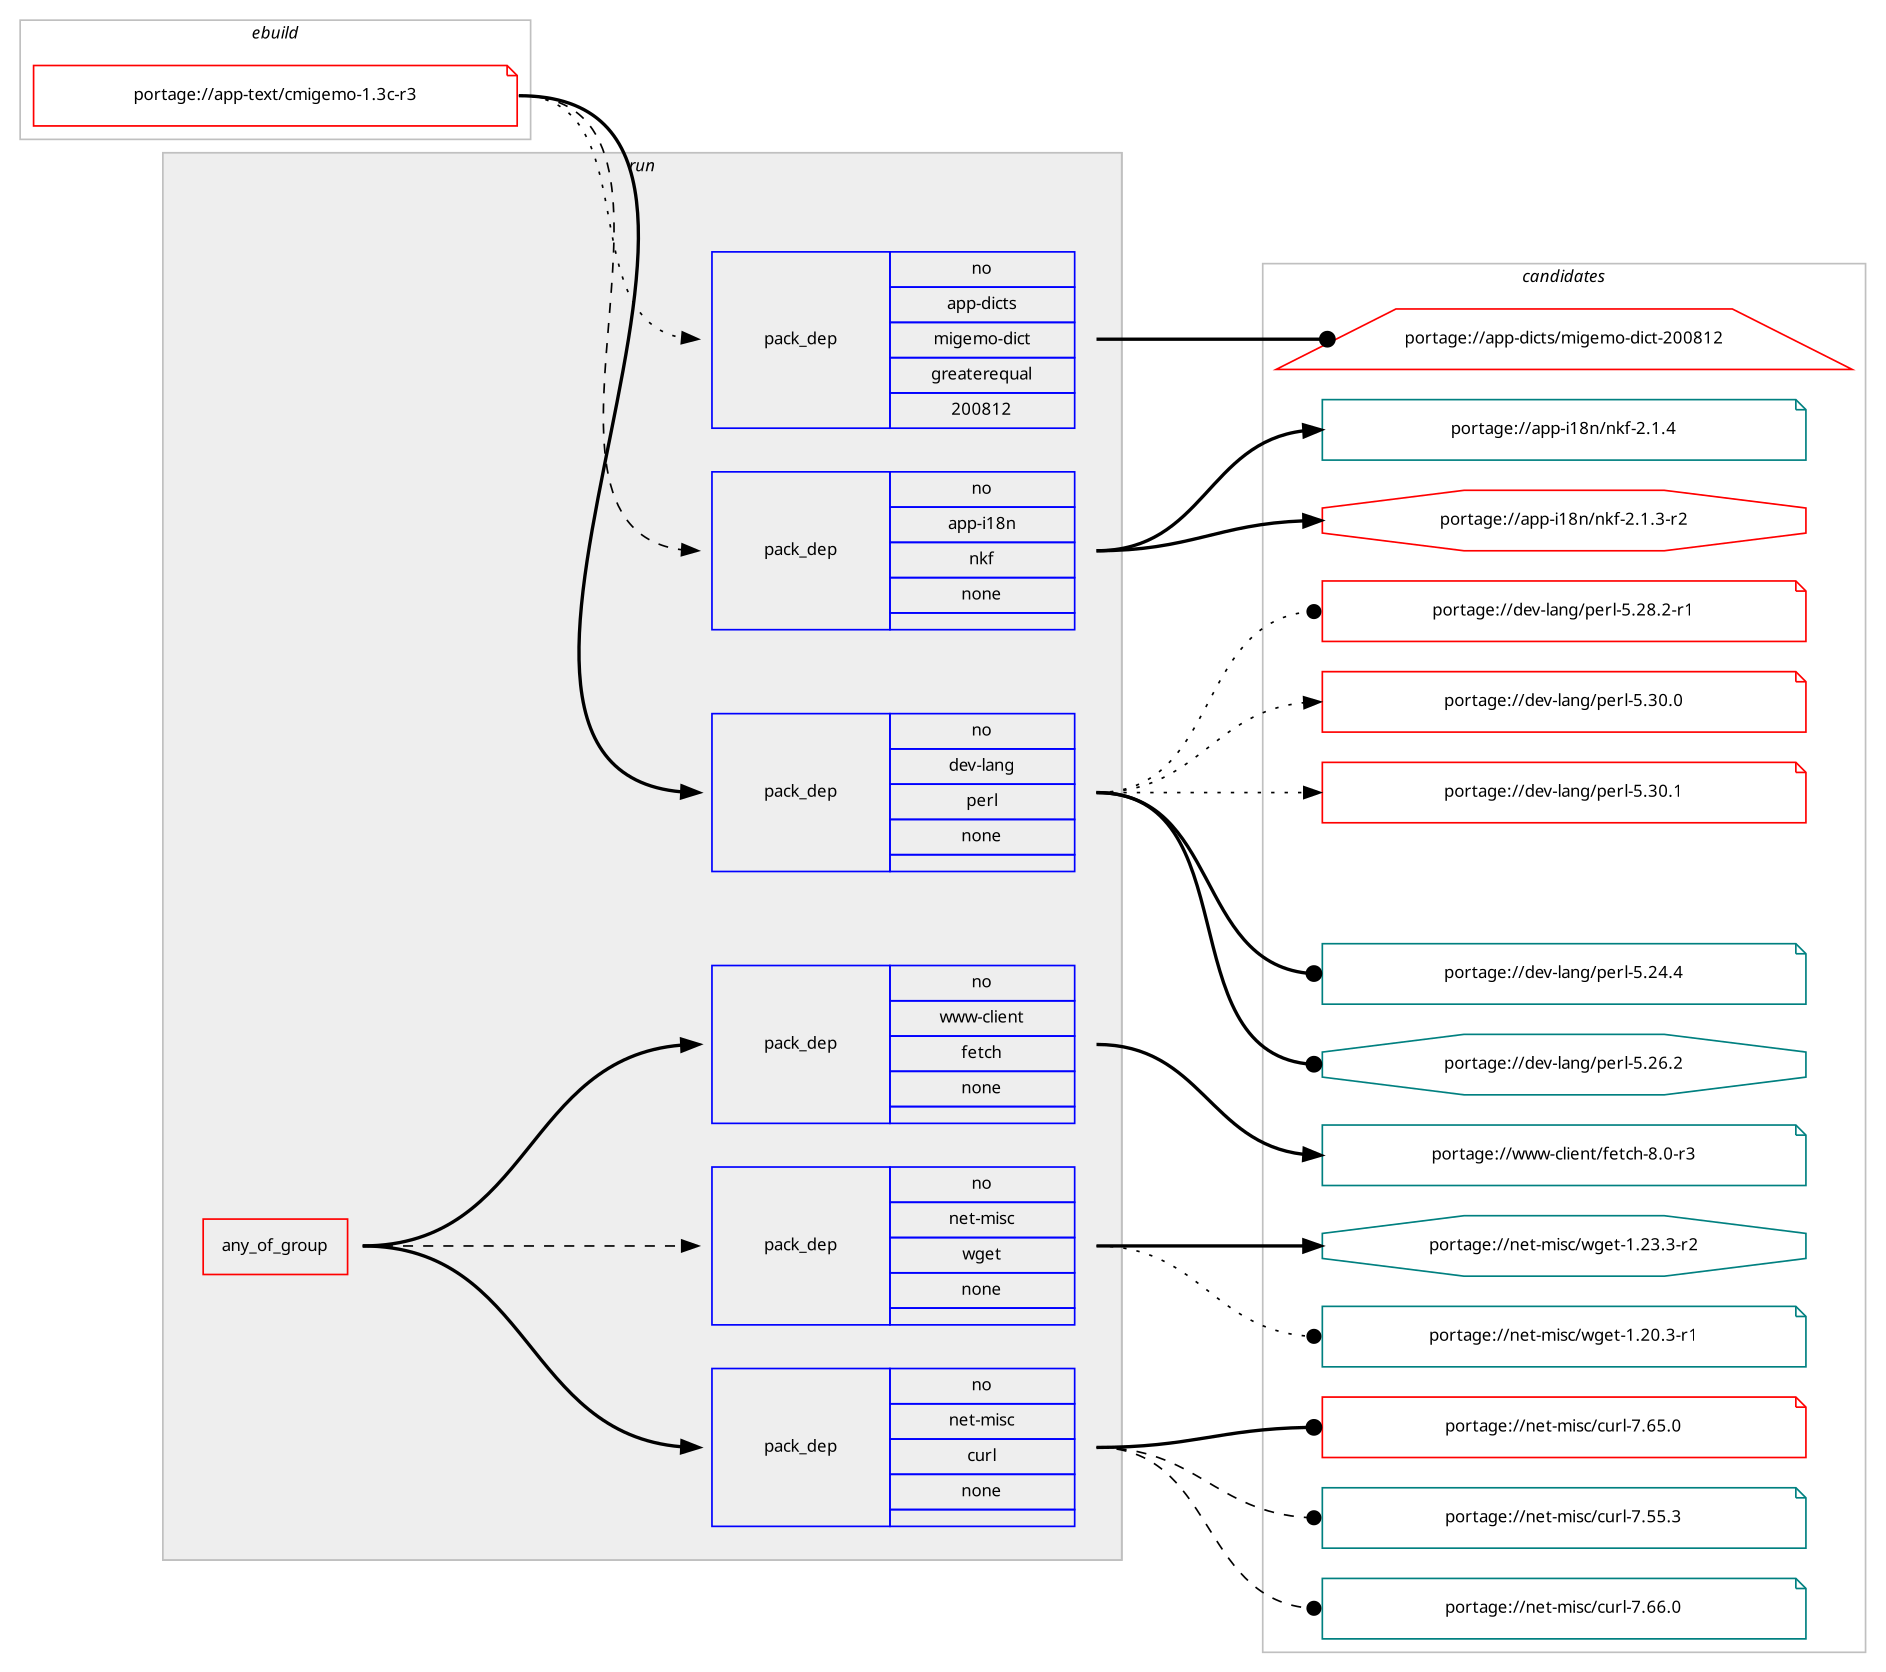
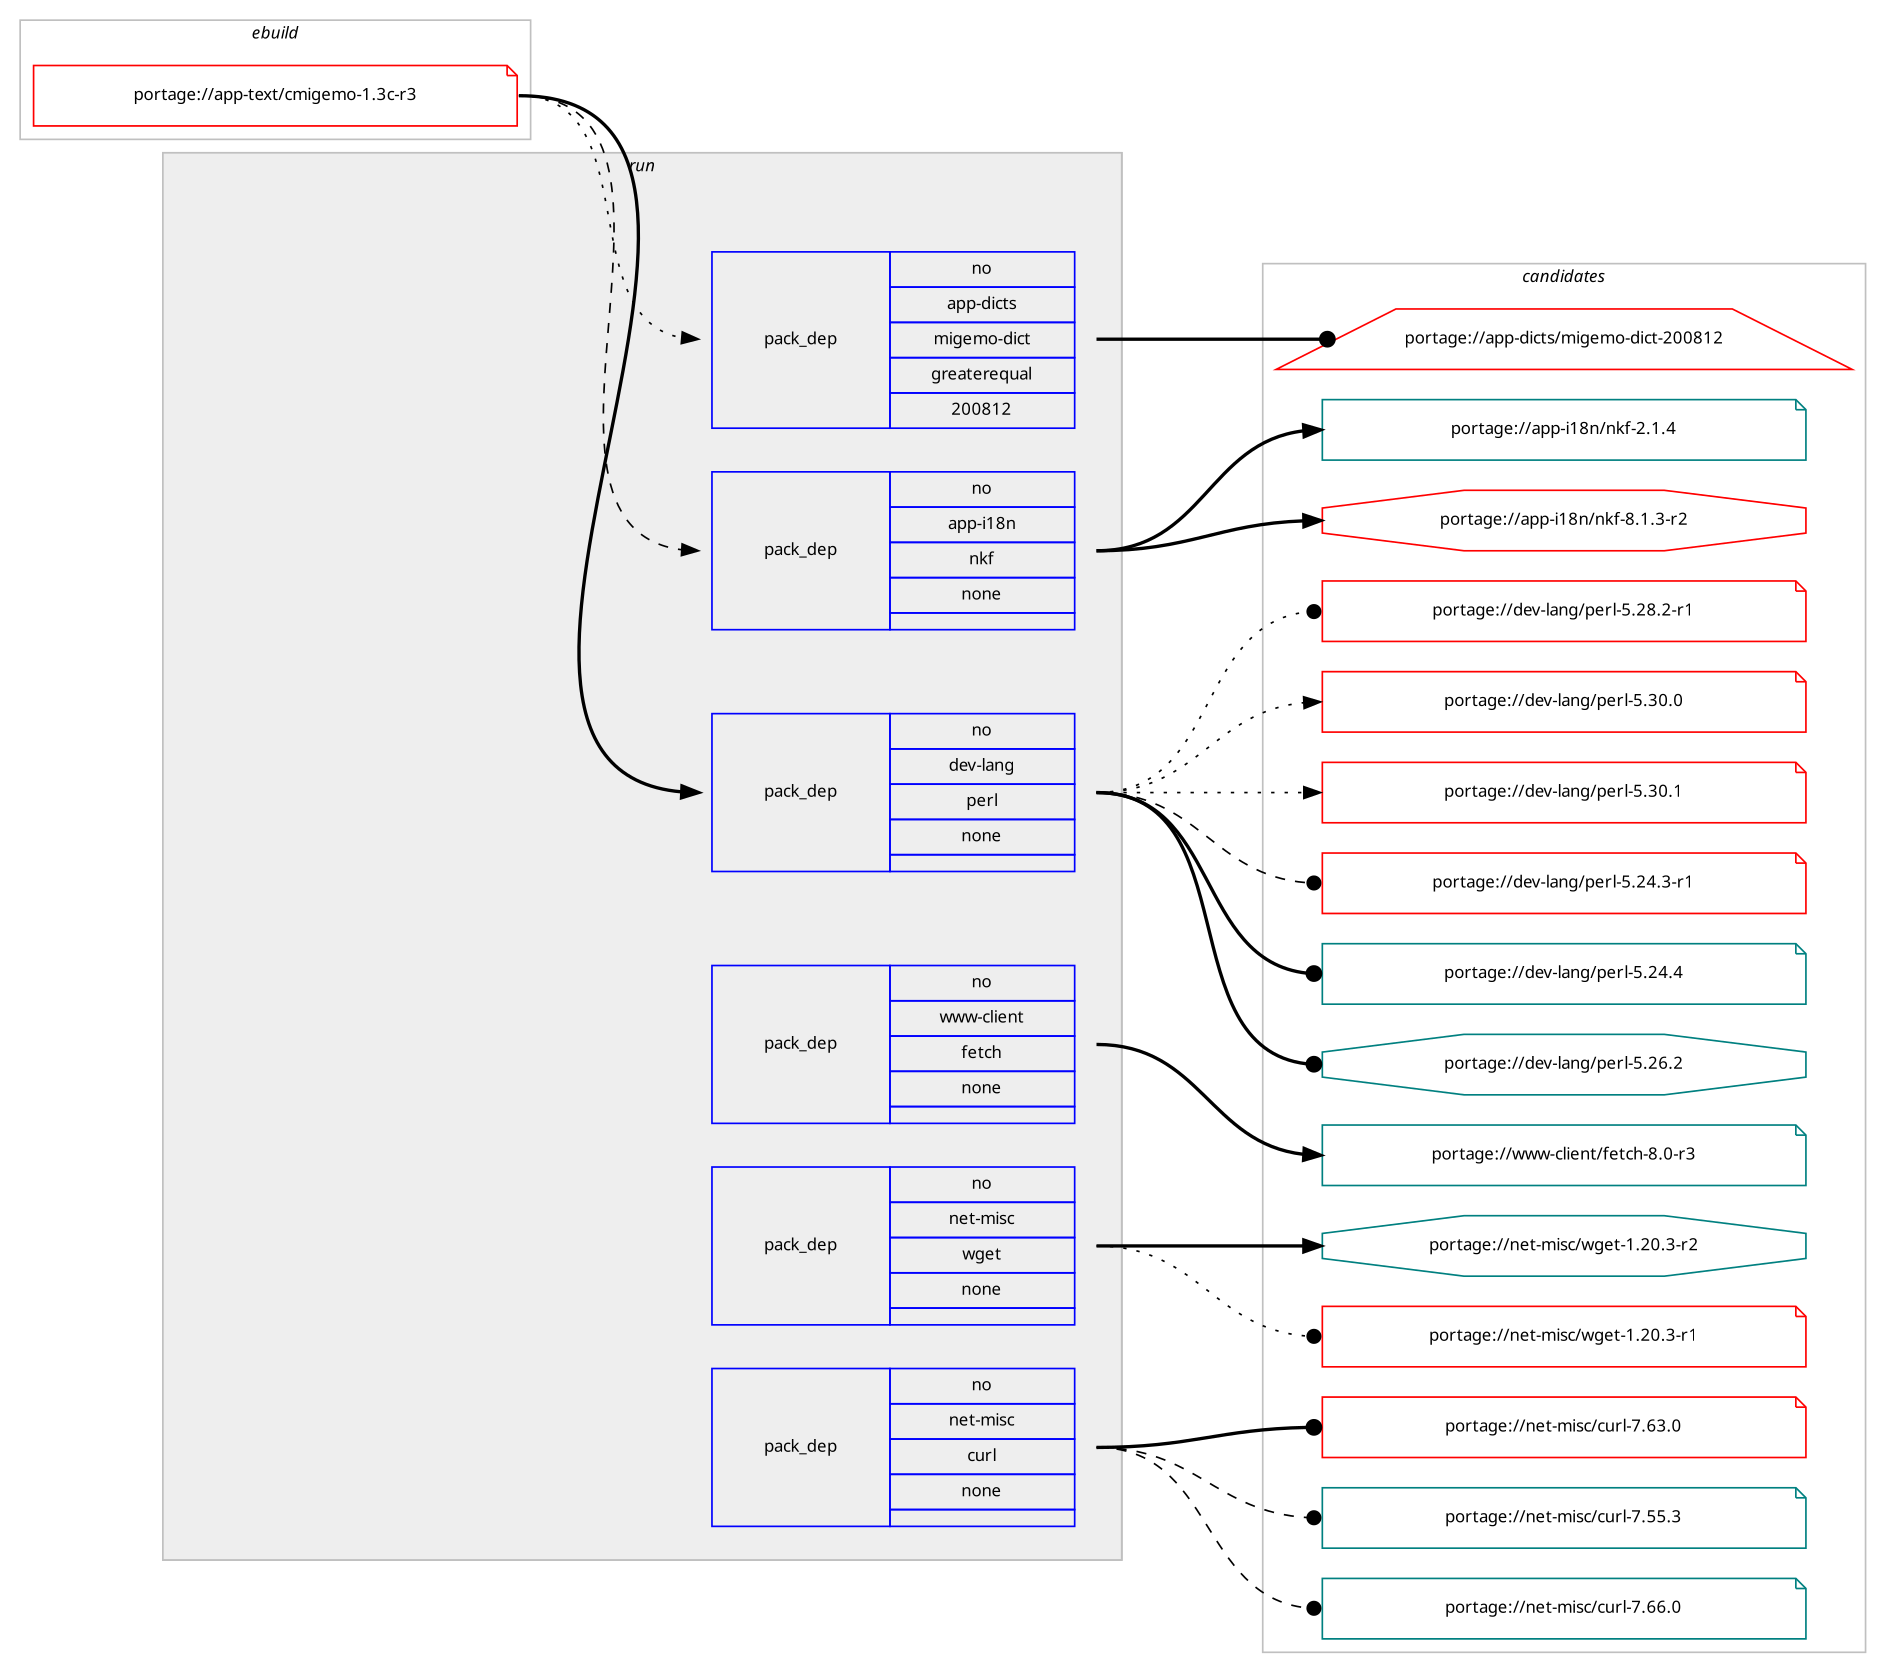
  digraph {
    compound=true
    concentrate=true
    fontname="Noto Sans"
    fontsize=10
    newrank=true
    rankdir=LR
    ranksep=1.5
    node [color=red fontname="Noto Sans" fontsize=10 shape=note]
    edge [arrowhead=normal fontname="Noto Sans" headport=w style=bold tailport=e weight=100]
    n1 [label="portage://app-text/cmigemo-1.3c-r3" width=4]
    n2 [color=blue label=<<TABLE BORDER="0" CELLBORDER="1" CELLSPACING="0" CELLPADDING="4" WIDTH="220"><TR><TD ROWSPAN="6" CELLPADDING="30">pack_dep</TD></TR><TR><TD WIDTH="110">no</TD></TR><TR><TD>net-misc</TD></TR><TR><TD>curl</TD></TR><TR><TD>none</TD></TR><TR><TD></TD></TR></TABLE>> shape=none]
    n3 [color=blue label=<<TABLE BORDER="0" CELLBORDER="1" CELLSPACING="0" CELLPADDING="4" WIDTH="220"><TR><TD ROWSPAN="6" CELLPADDING="30">pack_dep</TD></TR><TR><TD WIDTH="110">no</TD></TR><TR><TD>net-misc</TD></TR><TR><TD>wget</TD></TR><TR><TD>none</TD></TR><TR><TD></TD></TR></TABLE>> shape=none]
    n4 [color=blue label=<<TABLE BORDER="0" CELLBORDER="1" CELLSPACING="0" CELLPADDING="4" WIDTH="220"><TR><TD ROWSPAN="6" CELLPADDING="30">pack_dep</TD></TR><TR><TD WIDTH="110">no</TD></TR><TR><TD>www-client</TD></TR><TR><TD>fetch</TD></TR><TR><TD>none</TD></TR><TR><TD></TD></TR></TABLE>> shape=none]
-   n5 [label=<<TABLE BORDER="0" CELLBORDER="1" CELLSPACING="0" CELLPADDING="4"><TR><TD CELLPADDING="10">any_of_group</TD></TR></TABLE>> shape=none]
    n6 [color=blue label=<<TABLE BORDER="0" CELLBORDER="1" CELLSPACING="0" CELLPADDING="4" WIDTH="220"><TR><TD ROWSPAN="6" CELLPADDING="30">pack_dep</TD></TR><TR><TD WIDTH="110">no</TD></TR><TR><TD>app-dicts</TD></TR><TR><TD>migemo-dict</TD></TR><TR><TD>greaterequal</TD></TR><TR><TD>200812</TD></TR></TABLE>> shape=none]
    n7 [color=blue label=<<TABLE BORDER="0" CELLBORDER="1" CELLSPACING="0" CELLPADDING="4" WIDTH="220"><TR><TD ROWSPAN="6" CELLPADDING="30">pack_dep</TD></TR><TR><TD WIDTH="110">no</TD></TR><TR><TD>app-i18n</TD></TR><TR><TD>nkf</TD></TR><TR><TD>none</TD></TR><TR><TD></TD></TR></TABLE>> shape=none]
    n8 [color=blue label=<<TABLE BORDER="0" CELLBORDER="1" CELLSPACING="0" CELLPADDING="4" WIDTH="220"><TR><TD ROWSPAN="6" CELLPADDING="30">pack_dep</TD></TR><TR><TD WIDTH="110">no</TD></TR><TR><TD>dev-lang</TD></TR><TR><TD>perl</TD></TR><TR><TD>none</TD></TR><TR><TD></TD></TR></TABLE>> shape=none]
-   n9 [label="portage://net-misc/curl-7.65.0" width=4]
+   n9 [label="portage://net-misc/curl-7.63.0" width=4]
    n10 [color=teal label="portage://net-misc/curl-7.55.3" width=4]
    n11 [color=teal label="portage://net-misc/curl-7.66.0" width=4]
-   n12 [color=teal label="portage://net-misc/wget-1.20.3-r1" width=4]
-   n13 [color=teal label="portage://net-misc/wget-1.23.3-r2" shape=octagon width=4]
+   n12 [label="portage://net-misc/wget-1.20.3-r1" width=4]
+   n13 [color=teal label="portage://net-misc/wget-1.20.3-r2" shape=octagon width=4]
    n14 [color=teal label="portage://www-client/fetch-8.0-r3" width=4]
    n15 [label="portage://app-dicts/migemo-dict-200812" shape=trapezium width=4]
-   n16 [label="portage://app-i18n/nkf-2.1.3-r2" shape=octagon width=4]
+   n16 [label="portage://app-i18n/nkf-8.1.3-r2" shape=octagon width=4]
    n17 [color=teal label="portage://app-i18n/nkf-2.1.4" width=4]
+   n18 [label="portage://dev-lang/perl-5.24.3-r1" width=4]
    n19 [color=teal label="portage://dev-lang/perl-5.24.4" width=4]
    n20 [color=teal label="portage://dev-lang/perl-5.26.2" shape=octagon width=4]
    n21 [label="portage://dev-lang/perl-5.28.2-r1" width=4]
    n22 [label="portage://dev-lang/perl-5.30.0" width=4]
    n23 [label="portage://dev-lang/perl-5.30.1" width=4]
    subgraph cluster_1 {
      color=gray
      label=<<i>ebuild</i>>
      rank=same
      n1
    }
    subgraph cluster_2 {
      color=gray
      label=<<i>dependencies</i>>
      subgraph cluster_3 {
        color=gray
        fillcolor="#eeeeee"
        label=<<i>compile</i>>
        style=filled
      }
      subgraph cluster_4 {
        color=gray
        fillcolor="#eeeeee"
        label=<<i>compile and run</i>>
        style=filled
        subgraph sub_5 {
          color=gray
          fillcolor="#eeeeee"
          label=<<i>compile and run</i>>
          style=filled
-         n5
          subgraph sub_6 {
            color=gray
            fillcolor="#eeeeee"
            label=<<i>compile and run</i>>
            style=filled
            n2
          }
          subgraph sub_7 {
            color=gray
            fillcolor="#eeeeee"
            label=<<i>compile and run</i>>
            style=filled
            n3
          }
          subgraph sub_8 {
            color=gray
            fillcolor="#eeeeee"
            label=<<i>compile and run</i>>
            style=filled
            n4
          }
        }
        subgraph sub_9 {
          color=gray
          fillcolor="#eeeeee"
          label=<<i>compile and run</i>>
          style=filled
          n6
        }
        subgraph sub_10 {
          color=gray
          fillcolor="#eeeeee"
          label=<<i>compile and run</i>>
          style=filled
          n7
        }
        subgraph sub_11 {
          color=gray
          fillcolor="#eeeeee"
          label=<<i>compile and run</i>>
          style=filled
          n8
        }
      }
      subgraph cluster_12 {
        color=gray
        fillcolor="#eeeeee"
        label=<<i>run</i>>
        style=filled
      }
    }
    subgraph cluster_13 {
      color=gray
      label=<<i>candidates</i>>
      rank=same
      subgraph sub_14 {
        color=black
        label=<<i>candidates</i>>
        nodesep=1
        rank=same
        n9
        n10
        n11
      }
      subgraph sub_15 {
        color=black
        label=<<i>candidates</i>>
        nodesep=1
        rank=same
        n12
        n13
      }
      subgraph sub_16 {
        color=black
        label=<<i>candidates</i>>
        nodesep=1
        rank=same
        n14
      }
      subgraph sub_17 {
        color=black
        label=<<i>candidates</i>>
        nodesep=1
        rank=same
        n15
      }
      subgraph sub_18 {
        color=black
        label=<<i>candidates</i>>
        nodesep=1
        rank=same
        n16
        n17
      }
      subgraph sub_19 {
        color=black
        label=<<i>candidates</i>>
        nodesep=1
        rank=same
+       n18
        n19
        n20
        n21
        n22
        n23
      }
    }
    n1 -> n6 [style=dotted weight=20]
    n1 -> n7 [style=dashed weight=20]
    n1 -> n8 [weight=20]
    n2 -> n9 [arrowhead=dot]
    n2 -> n10 [arrowhead=dot style=dashed]
    n2 -> n11 [arrowhead=dot style=dashed]
    n3 -> n12 [arrowhead=dot style=dotted]
    n3 -> n13
    n4 -> n14
-   n5 -> n2 [weight=20]
-   n5 -> n3 [style=dashed weight=20]
-   n5 -> n4 [weight=20]
    n6 -> n15 [arrowhead=dot]
    n7 -> n16
    n7 -> n17
+   n8 -> n18 [arrowhead=dot style=dashed]
    n8 -> n19 [arrowhead=dot]
    n8 -> n20 [arrowhead=dot]
    n8 -> n21 [arrowhead=dot style=dotted]
    n8 -> n22 [style=dotted]
    n8 -> n23 [style=dotted]
  }
